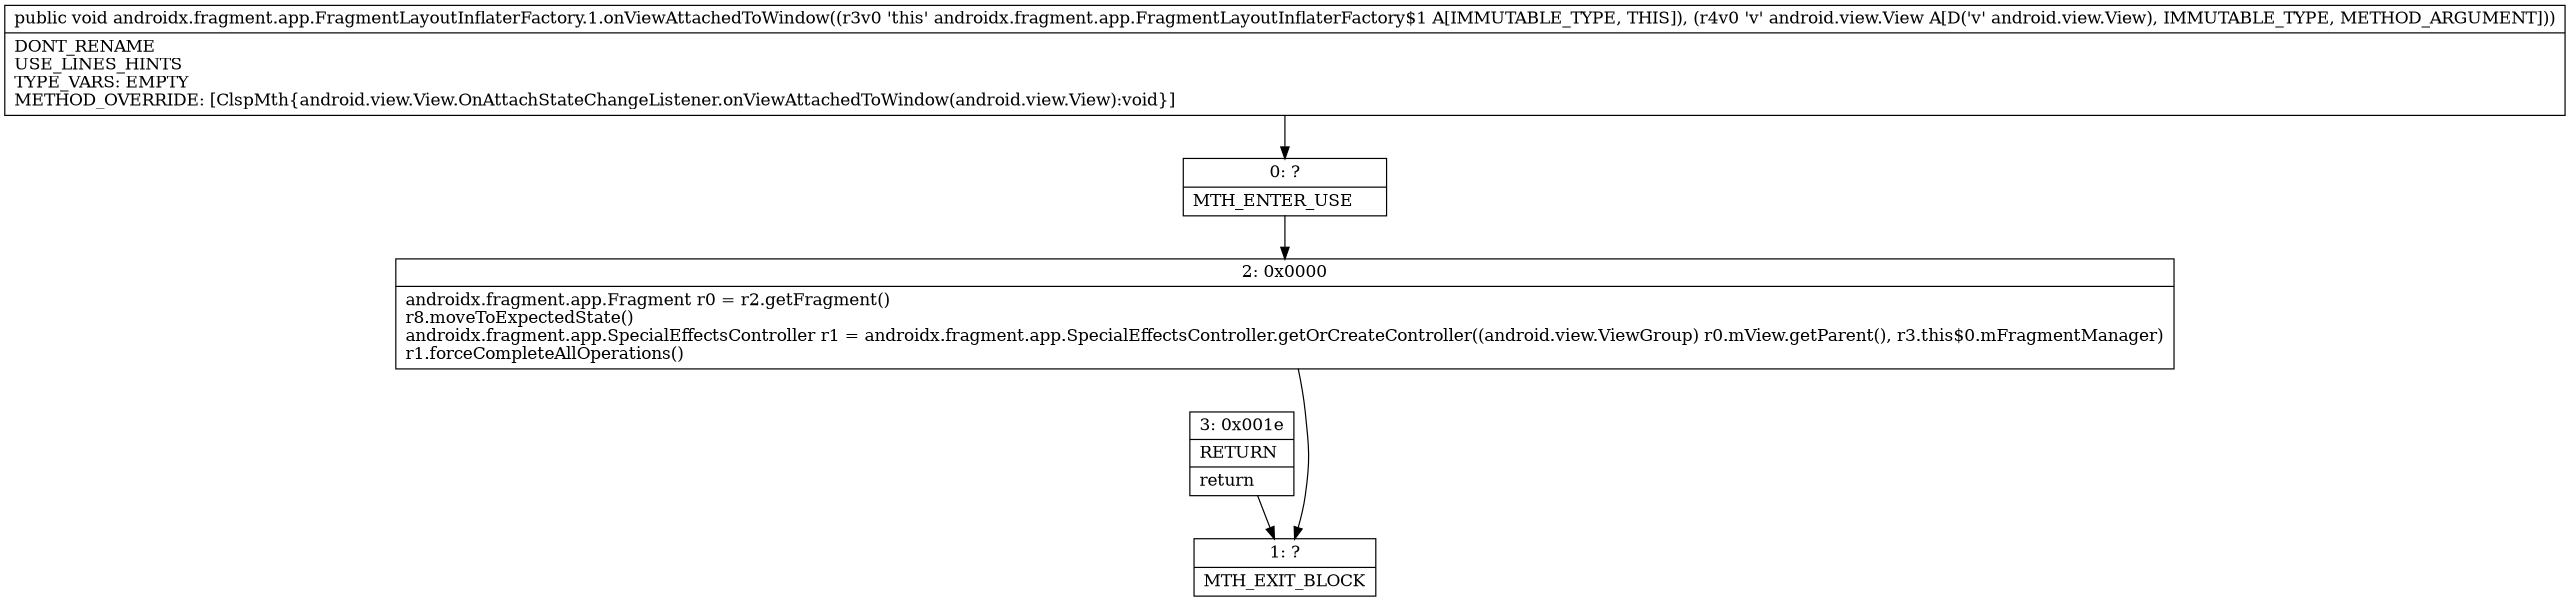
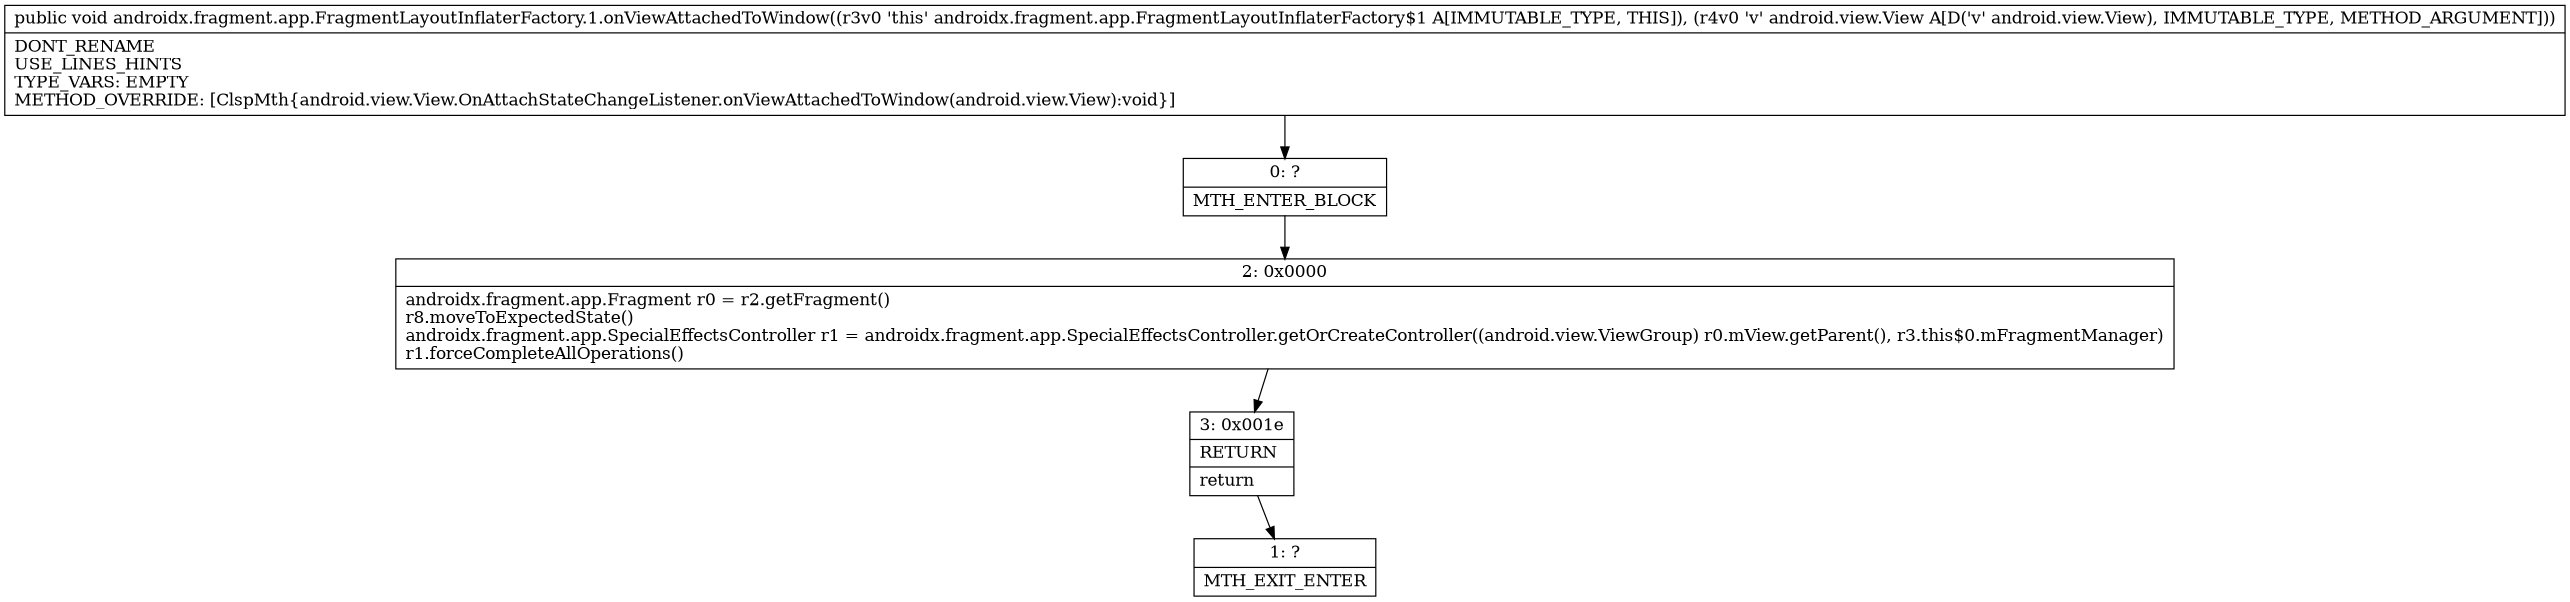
  digraph {
    node [shape=record]
-   n1 [label="{0\:\ ?|MTH_ENTER_USE\l}"]
+   n1 [label="{0\:\ ?|MTH_ENTER_BLOCK\l}"]
    n2 [label="{2\:\ 0x0000|androidx.fragment.app.Fragment r0 = r2.getFragment()\lr8.moveToExpectedState()\landroidx.fragment.app.SpecialEffectsController r1 = androidx.fragment.app.SpecialEffectsController.getOrCreateController((android.view.ViewGroup) r0.mView.getParent(), r3.this$0.mFragmentManager)\lr1.forceCompleteAllOperations()\l}"]
    n3 [label="{3\:\ 0x001e|RETURN\l|return\l}"]
-   n4 [label="{1\:\ ?|MTH_EXIT_BLOCK\l}"]
+   n4 [label="{1\:\ ?|MTH_EXIT_ENTER\l}"]
    n5 [label="{public void androidx.fragment.app.FragmentLayoutInflaterFactory.1.onViewAttachedToWindow((r3v0 'this' androidx.fragment.app.FragmentLayoutInflaterFactory$1 A[IMMUTABLE_TYPE, THIS]), (r4v0 'v' android.view.View A[D('v' android.view.View), IMMUTABLE_TYPE, METHOD_ARGUMENT]))  | DONT_RENAME\lUSE_LINES_HINTS\lTYPE_VARS: EMPTY\lMETHOD_OVERRIDE: [ClspMth\{android.view.View.OnAttachStateChangeListener.onViewAttachedToWindow(android.view.View):void\}]\l}"]
    n1 -> n2
-   n2 -> n4
+   n2 -> n3
    n3 -> n4
    n5 -> n1
  }
